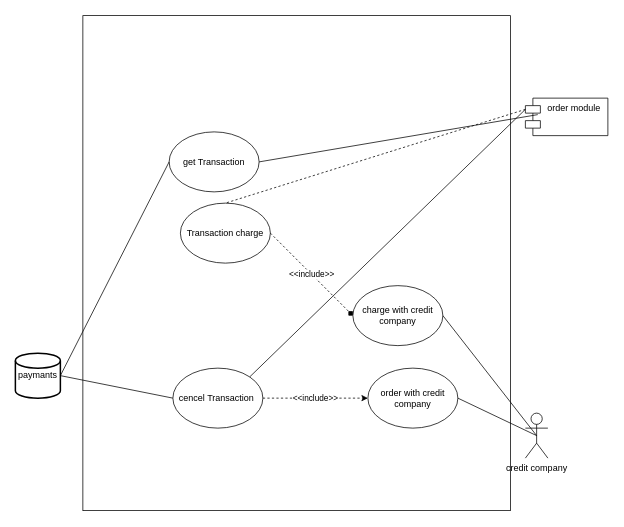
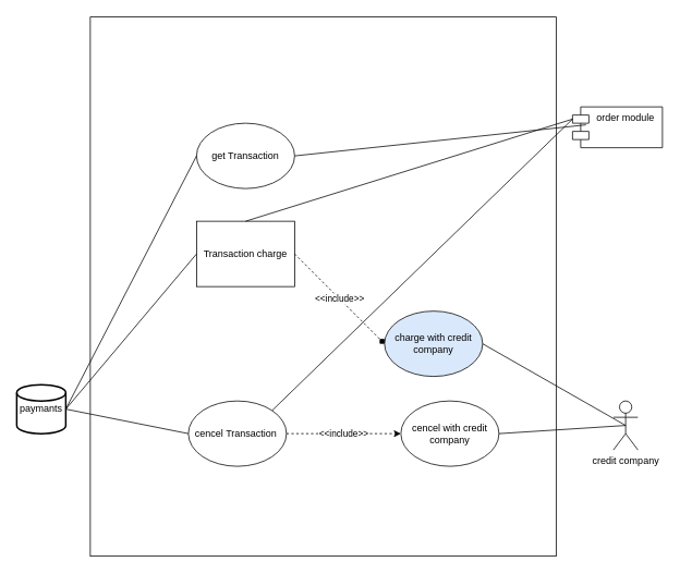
  <mxCell id="0" />
  <mxCell id="1" parent="0" />
  <mxCell id="2" value="" style="rounded=0;whiteSpace=wrap;html=1;" vertex="1" parent="1"><mxGeometry x="110" y="20" width="570" height="660" as="geometry" /></mxCell>
  <mxCell id="3" value="paymants" style="strokeWidth=2;html=1;shape=mxgraph.flowchart.database;whiteSpace=wrap;" vertex="1" parent="1"><mxGeometry x="20" y="470" width="60" height="60" as="geometry" /></mxCell>
- <mxCell id="4" value="credit company" style="shape=umlActor;verticalLabelPosition=bottom;verticalAlign=top;html=1;outlineConnect=0;" vertex="1" parent="1"><mxGeometry x="700" y="550" width="30" height="60" as="geometry" /></mxCell>
- <mxCell id="5" value="Transaction charge" style="ellipse;whiteSpace=wrap;html=1;" vertex="1" parent="1"><mxGeometry x="240" y="270" width="120" height="80" as="geometry" /></mxCell>
- <mxCell id="6" value="&amp;nbsp;get Transaction&amp;nbsp;" style="ellipse;whiteSpace=wrap;html=1;" vertex="1" parent="1"><mxGeometry x="225" y="175" width="120" height="80" as="geometry" /></mxCell>
- <mxCell id="7" value="charge with credit company" style="ellipse;whiteSpace=wrap;html=1;" vertex="1" parent="1"><mxGeometry x="470" y="380" width="120" height="80" as="geometry" /></mxCell>
+ <mxCell id="4" value="credit company" style="shape=umlActor;verticalLabelPosition=bottom;verticalAlign=top;html=1;outlineConnect=0;" vertex="1" parent="1"><mxGeometry x="750" y="490" width="30" height="60" as="geometry" /></mxCell>
+ <mxCell id="5" value="Transaction charge" style="whiteSpace=wrap;html=1;rounded=0;" vertex="1" parent="1"><mxGeometry x="240" y="270" width="120" height="80" as="geometry" /></mxCell>
+ <mxCell id="6" value="&amp;nbsp;get Transaction&amp;nbsp;" style="ellipse;whiteSpace=wrap;html=1;" vertex="1" parent="1"><mxGeometry x="240" y="150" width="120" height="80" as="geometry" /></mxCell>
+ <mxCell id="7" value="charge with credit company" style="ellipse;whiteSpace=wrap;html=1;fillColor=#dae8fc;" vertex="1" parent="1"><mxGeometry x="470" y="380" width="120" height="80" as="geometry" /></mxCell>
  <mxCell id="8" value="&amp;lt;&amp;lt;include&amp;gt;&amp;gt;" style="endArrow=diamond;html=1;exitX=1;exitY=0.5;exitDx=0;exitDy=0;entryX=0;entryY=0.5;entryDx=0;entryDy=0;endFill=1;dashed=1;" edge="1" parent="1" source="5" target="7"><mxGeometry width="50" height="50" relative="1" as="geometry"><mxPoint x="390" y="410" as="sourcePoint" /><mxPoint x="440" y="360" as="targetPoint" /></mxGeometry></mxCell>
  <mxCell id="9" value="" style="endArrow=none;html=1;exitX=1;exitY=0.5;exitDx=0;exitDy=0;entryX=0.5;entryY=0.5;entryDx=0;entryDy=0;entryPerimeter=0;" edge="1" parent="1" source="7" target="4"><mxGeometry width="50" height="50" relative="1" as="geometry"><mxPoint x="560" y="650" as="sourcePoint" /><mxPoint x="610" y="600" as="targetPoint" /></mxGeometry></mxCell>
+ <mxCell id="10" value="" style="endArrow=none;html=1;exitX=0;exitY=0.5;exitDx=0;exitDy=0;entryX=1;entryY=0.5;entryDx=0;entryDy=0;entryPerimeter=0;" edge="1" parent="1" source="5" target="3"><mxGeometry width="50" height="50" relative="1" as="geometry"><mxPoint x="575" y="320" as="sourcePoint" /><mxPoint x="750" y="310" as="targetPoint" /></mxGeometry></mxCell>
  <mxCell id="11" value="" style="endArrow=none;html=1;exitX=0;exitY=0.5;exitDx=0;exitDy=0;entryX=1;entryY=0.5;entryDx=0;entryDy=0;entryPerimeter=0;" edge="1" parent="1" source="6" target="3"><mxGeometry width="50" height="50" relative="1" as="geometry"><mxPoint x="380" y="390" as="sourcePoint" /><mxPoint x="760" y="200" as="targetPoint" /></mxGeometry></mxCell>
  <mxCell id="12" value="cencel&amp;nbsp;&lt;span style=&quot;color: rgba(0 , 0 , 0 , 0) ; font-family: monospace ; font-size: 0px&quot;&gt;%3CmxGraphModel%3E%3Croot%3E%3CmxCell%20id%3D%220%22%2F%3E%3CmxCell%20id%3D%221%22%20parent%3D%220%22%2F%3E%3CmxCell%20id%3D%222%22%20value%3D%22%22%20style%3D%22endArrow%3Dnone%3Bhtml%3D1%3BexitX%3D1%3BexitY%3D0.5%3BexitDx%3D0%3BexitDy%3D0%3BentryX%3D0%3BentryY%3D0.5%3BentryDx%3D0%3BentryDy%3D0%3BentryPerimeter%3D0%3B%22%20edge%3D%221%22%20parent%3D%221%22%3E%3CmxGeometry%20width%3D%2250%22%20height%3D%2250%22%20relative%3D%221%22%20as%3D%22geometry%22%3E%3CmxPoint%20x%3D%22380%22%20y%3D%22400%22%20as%3D%22sourcePoint%22%2F%3E%3CmxPoint%20x%3D%22760%22%20y%3D%22210%22%20as%3D%22targetPoint%22%2F%3E%3C%2FmxGeometry%3E%3C%2FmxCell%3E%3C%2Froot%3E%3C%2FmxGraphModel%3E&amp;nbsp;&lt;/span&gt;Transaction&amp;nbsp;" style="ellipse;whiteSpace=wrap;html=1;" vertex="1" parent="1"><mxGeometry x="230" y="490" width="120" height="80" as="geometry" /></mxCell>
- <mxCell id="13" value="&lt;span&gt;order with credit company&lt;/span&gt;" style="ellipse;whiteSpace=wrap;html=1;" vertex="1" parent="1"><mxGeometry x="490" y="490" width="120" height="80" as="geometry" /></mxCell>
+ <mxCell id="13" value="&lt;span&gt;cencel with credit company&lt;/span&gt;" style="ellipse;whiteSpace=wrap;html=1;" vertex="1" parent="1"><mxGeometry x="490" y="490" width="120" height="80" as="geometry" /></mxCell>
  <mxCell id="14" value="&amp;lt;&amp;lt;include&amp;gt;&amp;gt;" style="endArrow=classic;html=1;exitX=1;exitY=0.5;exitDx=0;exitDy=0;entryX=0;entryY=0.5;entryDx=0;entryDy=0;endFill=1;dashed=1;" edge="1" parent="1" source="12" target="13"><mxGeometry width="50" height="50" relative="1" as="geometry"><mxPoint x="380" y="490" as="sourcePoint" /><mxPoint x="480" y="530" as="targetPoint" /></mxGeometry></mxCell>
  <mxCell id="15" value="" style="endArrow=none;html=1;exitX=1;exitY=0.5;exitDx=0;exitDy=0;entryX=0.5;entryY=0.5;entryDx=0;entryDy=0;entryPerimeter=0;" edge="1" parent="1" source="13" target="4"><mxGeometry width="50" height="50" relative="1" as="geometry"><mxPoint x="620" y="470" as="sourcePoint" /><mxPoint x="795" y="460" as="targetPoint" /></mxGeometry></mxCell>
  <mxCell id="16" value="" style="endArrow=none;html=1;exitX=0;exitY=0.5;exitDx=0;exitDy=0;entryX=1;entryY=0.5;entryDx=0;entryDy=0;entryPerimeter=0;" edge="1" parent="1" source="12" target="3"><mxGeometry width="50" height="50" relative="1" as="geometry"><mxPoint x="230" y="430" as="sourcePoint" /><mxPoint x="90" y="510" as="targetPoint" /></mxGeometry></mxCell>
  <mxCell id="17" value="order module" style="shape=module;align=left;spacingLeft=20;align=center;verticalAlign=top;" vertex="1" parent="1"><mxGeometry x="700" y="130" width="110" height="50" as="geometry" /></mxCell>
- <mxCell id="18" value="" style="endArrow=none;html=1;exitX=0;exitY=0;exitDx=0;exitDy=15;entryX=0.5;entryY=0;entryDx=0;entryDy=0;exitPerimeter=0;dashed=1;" edge="1" parent="1" source="17" target="5"><mxGeometry width="50" height="50" relative="1" as="geometry"><mxPoint x="560" y="180" as="sourcePoint" /><mxPoint x="400" y="490" as="targetPoint" /></mxGeometry></mxCell>
+ <mxCell id="18" value="" style="endArrow=none;html=1;exitX=0;exitY=0;exitDx=0;exitDy=15;entryX=0.5;entryY=0;entryDx=0;entryDy=0;exitPerimeter=0;" edge="1" parent="1" source="17" target="5"><mxGeometry width="50" height="50" relative="1" as="geometry"><mxPoint x="560" y="180" as="sourcePoint" /><mxPoint x="400" y="490" as="targetPoint" /></mxGeometry></mxCell>
  <mxCell id="19" value="" style="endArrow=none;html=1;exitX=0;exitY=0;exitDx=0;exitDy=15;entryX=1;entryY=0;entryDx=0;entryDy=0;exitPerimeter=0;" edge="1" parent="1" source="17" target="12"><mxGeometry width="50" height="50" relative="1" as="geometry"><mxPoint x="720" y="295" as="sourcePoint" /><mxPoint x="290" y="390" as="targetPoint" /></mxGeometry></mxCell>
  <mxCell id="20" value="" style="endArrow=none;html=1;exitX=0.15;exitY=0.44;exitDx=0;exitDy=0;entryX=1;entryY=0.5;entryDx=0;entryDy=0;exitPerimeter=0;" edge="1" parent="1" source="17" target="6"><mxGeometry width="50" height="50" relative="1" as="geometry"><mxPoint x="710" y="175" as="sourcePoint" /><mxPoint x="310" y="280" as="targetPoint" /></mxGeometry></mxCell>
